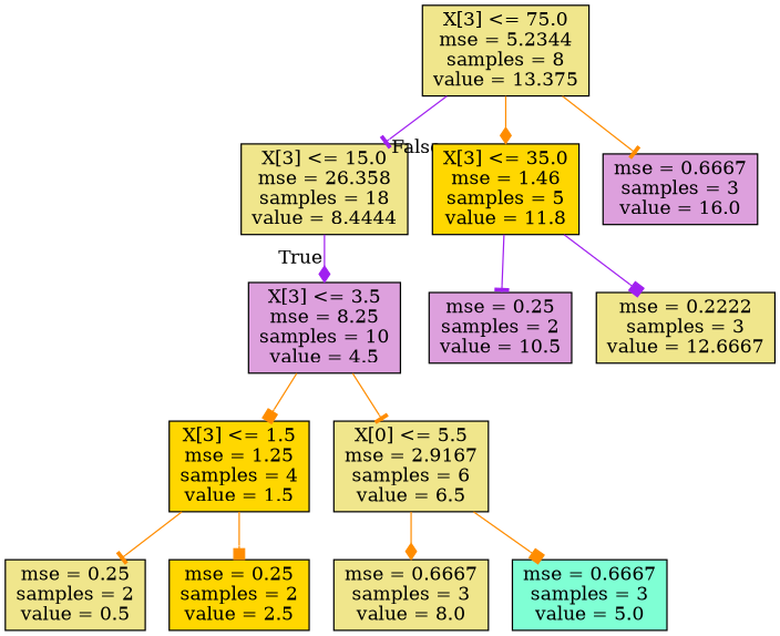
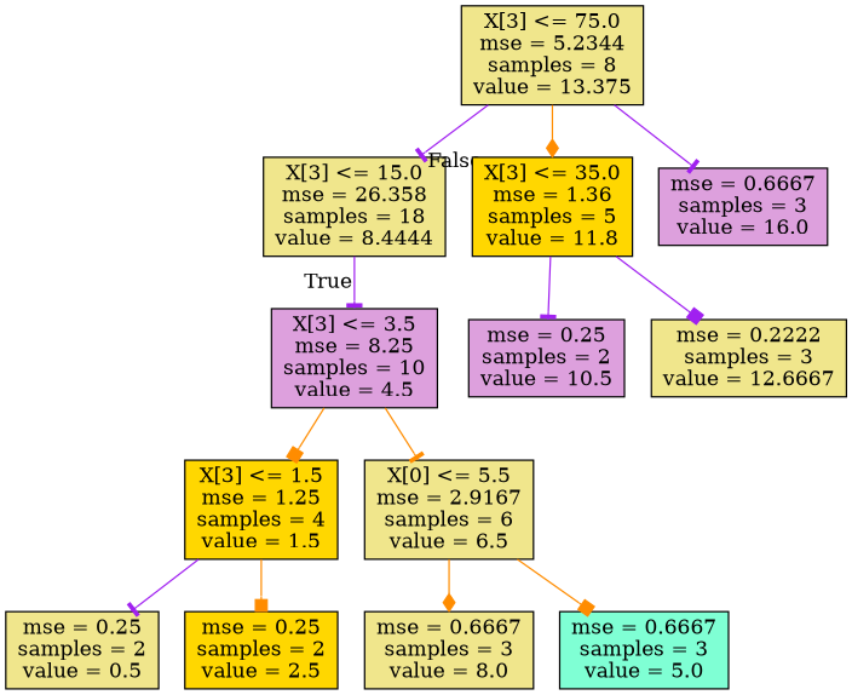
  digraph {
    node [fillcolor=khaki shape=box style=filled]
    edge [arrowhead=tee color=darkorange]
    n1 [label="X[3] <= 15.0\nmse = 26.358\nsamples = 18\nvalue = 8.4444"]
    n2 [fillcolor=plum label="X[3] <= 3.5\nmse = 8.25\nsamples = 10\nvalue = 4.5"]
    n3 [fillcolor=gold label="X[3] <= 1.5\nmse = 1.25\nsamples = 4\nvalue = 1.5"]
    n4 [label="X[0] <= 5.5\nmse = 2.9167\nsamples = 6\nvalue = 6.5"]
    n5 [label="X[3] <= 75.0\nmse = 5.2344\nsamples = 8\nvalue = 13.375"]
-   n6 [fillcolor=gold label="X[3] <= 35.0\nmse = 1.46\nsamples = 5\nvalue = 11.8"]
+   n6 [fillcolor=gold label="X[3] <= 35.0\nmse = 1.36\nsamples = 5\nvalue = 11.8"]
    n7 [fillcolor=plum label="mse = 0.6667\nsamples = 3\nvalue = 16.0"]
    n8 [label="mse = 0.25\nsamples = 2\nvalue = 0.5"]
    n9 [fillcolor=gold label="mse = 0.25\nsamples = 2\nvalue = 2.5"]
    n10 [label="mse = 0.6667\nsamples = 3\nvalue = 8.0"]
    n11 [fillcolor=aquamarine label="mse = 0.6667\nsamples = 3\nvalue = 5.0"]
    n12 [fillcolor=plum label="mse = 0.25\nsamples = 2\nvalue = 10.5"]
    n13 [label="mse = 0.2222\nsamples = 3\nvalue = 12.6667"]
-   n1 -> n2 [arrowhead=diamond color=purple headlabel=True labelangle=45 labeldistance=2.5]
+   n1 -> n2 [color=purple headlabel=True labelangle=45 labeldistance=2.5]
    n2 -> n3 [arrowhead=box]
    n2 -> n4
-   n3 -> n8
+   n3 -> n8 [color=purple]
    n3 -> n9 [arrowhead=box]
    n4 -> n10 [arrowhead=diamond]
    n4 -> n11 [arrowhead=box]
    n5 -> n1 [color=purple headlabel=False labelangle=-45 labeldistance=2.5]
    n5 -> n6 [arrowhead=diamond]
-   n5 -> n7
+   n5 -> n7 [color=purple]
    n6 -> n12 [color=purple]
    n6 -> n13 [arrowhead=box color=purple]
  }
